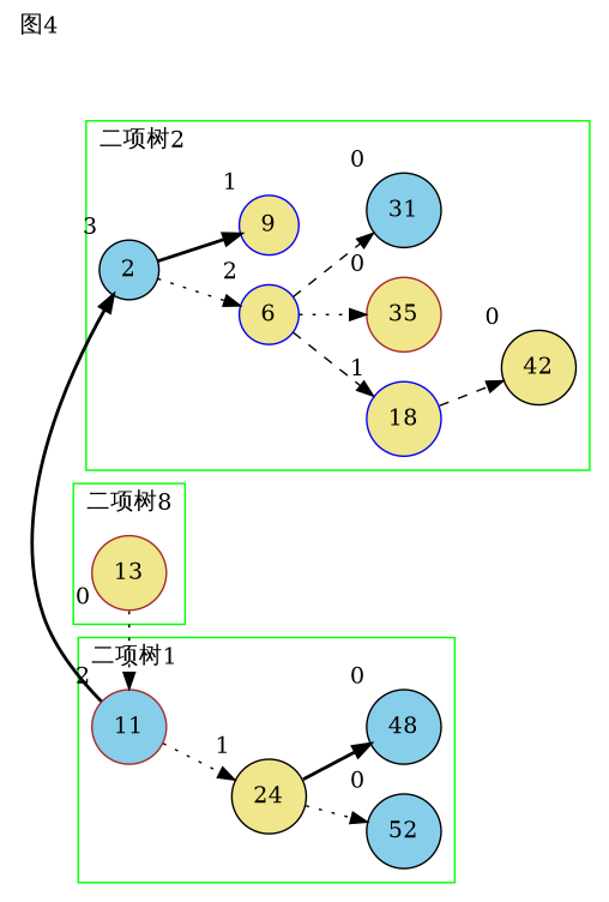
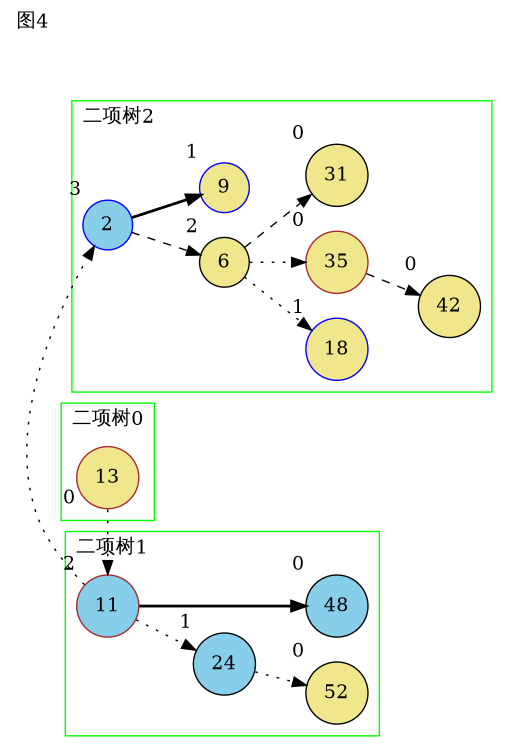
  digraph {
    label="图4"
    labeljust=l
    labelloc=t
    rankdir=LR
    node [color=black fillcolor=khaki shape=circle style=filled xlabel=0]
    edge [style=dotted]
    n1 [color=brown fillcolor=skyblue label=11 xlabel=2]
-   n2 [label=24 xlabel=1]
+   n2 [fillcolor=skyblue label=24 xlabel=1]
    n3 [fillcolor=skyblue label=48]
-   n4 [fillcolor=skyblue label=52]
+   n4 [label=52]
    n5 [color=brown label=13]
-   n6 [fillcolor=skyblue label=2 xlabel=3]
-   n7 [color=blue label=6 xlabel=2]
+   n6 [color=blue fillcolor=skyblue label=2 xlabel=3]
+   n7 [label=6 xlabel=2]
    n8 [color=blue label=9 xlabel=1]
    n9 [color=blue label=18 xlabel=1]
    n10 [color=brown label=35]
-   n11 [fillcolor=skyblue label=31]
+   n11 [label=31]
    n12 [label=42]
    subgraph cluster_1 {
      label="二项树1"
      pencolor=green
      n1
      n2
      n3
      n4
    }
    subgraph cluster_2 {
-     label="二项树8"
+     label="二项树0"
      pencolor=green
      n5
    }
    subgraph cluster_3 {
      label="二项树2"
      pencolor=green
      n6
      n7
      n8
      n9
      n10
      n11
      n12
    }
    n1 -> n2
-   n2 -> n3 [style=bold weight=100]
-   n1 -> n6 [constraint=false style=bold]
+   n1 -> n3 [style=bold weight=100]
+   n1 -> n6 [constraint=false]
    n2 -> n4 [weight=100]
    n5 -> n1 [constraint=false]
-   n6 -> n7
+   n6 -> n7 [style=dashed]
    n6 -> n8 [style=bold]
-   n7 -> n9 [style=dashed]
+   n7 -> n9
    n7 -> n10 [weight=100]
    n7 -> n11 [style=dashed weight=100]
-   n9 -> n12 [style=dashed weight=100]
+   n10 -> n12 [style=dashed weight=100]
  }
